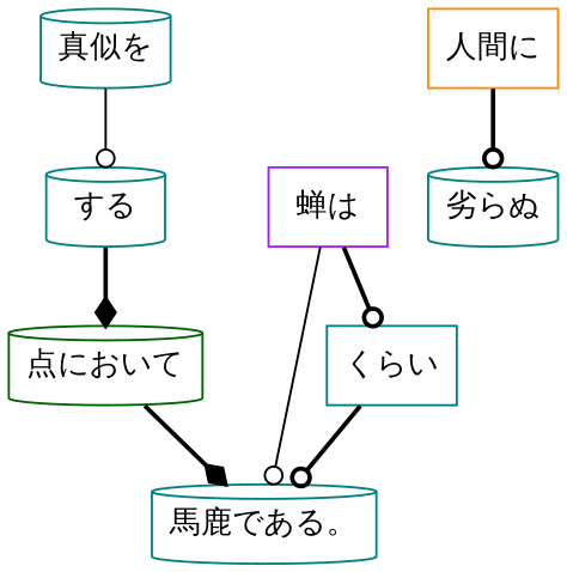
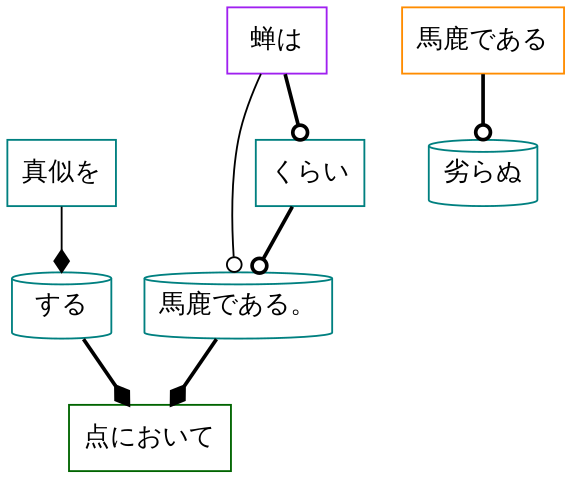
  digraph {
    fontname="DejaVu Sans"
    node [color=teal fontname="DejaVu Sans" shape=box]
    edge [arrowhead=odot fontname="DejaVu Sans" style=bold]
-   n1 [label="真似を" shape=cylinder]
+   n1 [label="真似を"]
    n2 [label="する" shape=cylinder]
-   n3 [color=darkgreen label="点において" shape=cylinder]
+   n3 [color=darkgreen label="点において"]
    n4 [label="馬鹿である。" shape=cylinder]
    n5 [color=purple label="蝉は"]
    n6 [label="くらい"]
-   n7 [color=darkorange label="人間に"]
+   n7 [color=darkorange label="馬鹿である"]
    n8 [label="劣らぬ" shape=cylinder]
-   n1 -> n2 [style=solid]
+   n1 -> n2 [arrowhead=diamond style=solid]
    n2 -> n3 [arrowhead=diamond]
-   n3 -> n4 [arrowhead=diamond]
+   n4 -> n3 [arrowhead=diamond]
    n5 -> n4 [style=solid]
    n5 -> n6
    n6 -> n4
    n7 -> n8
  }
